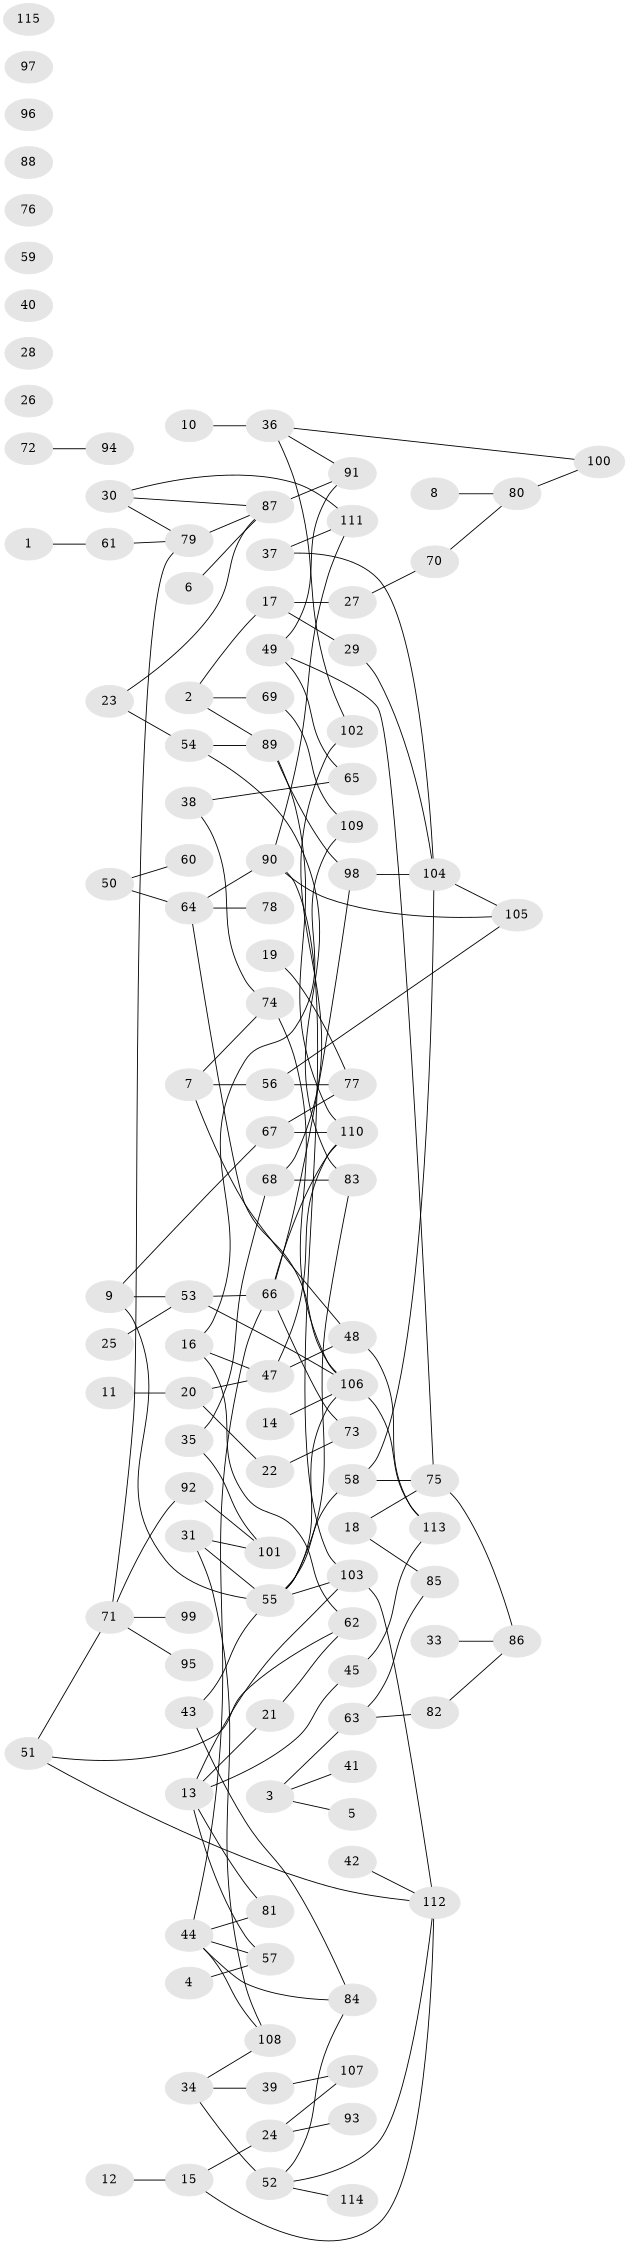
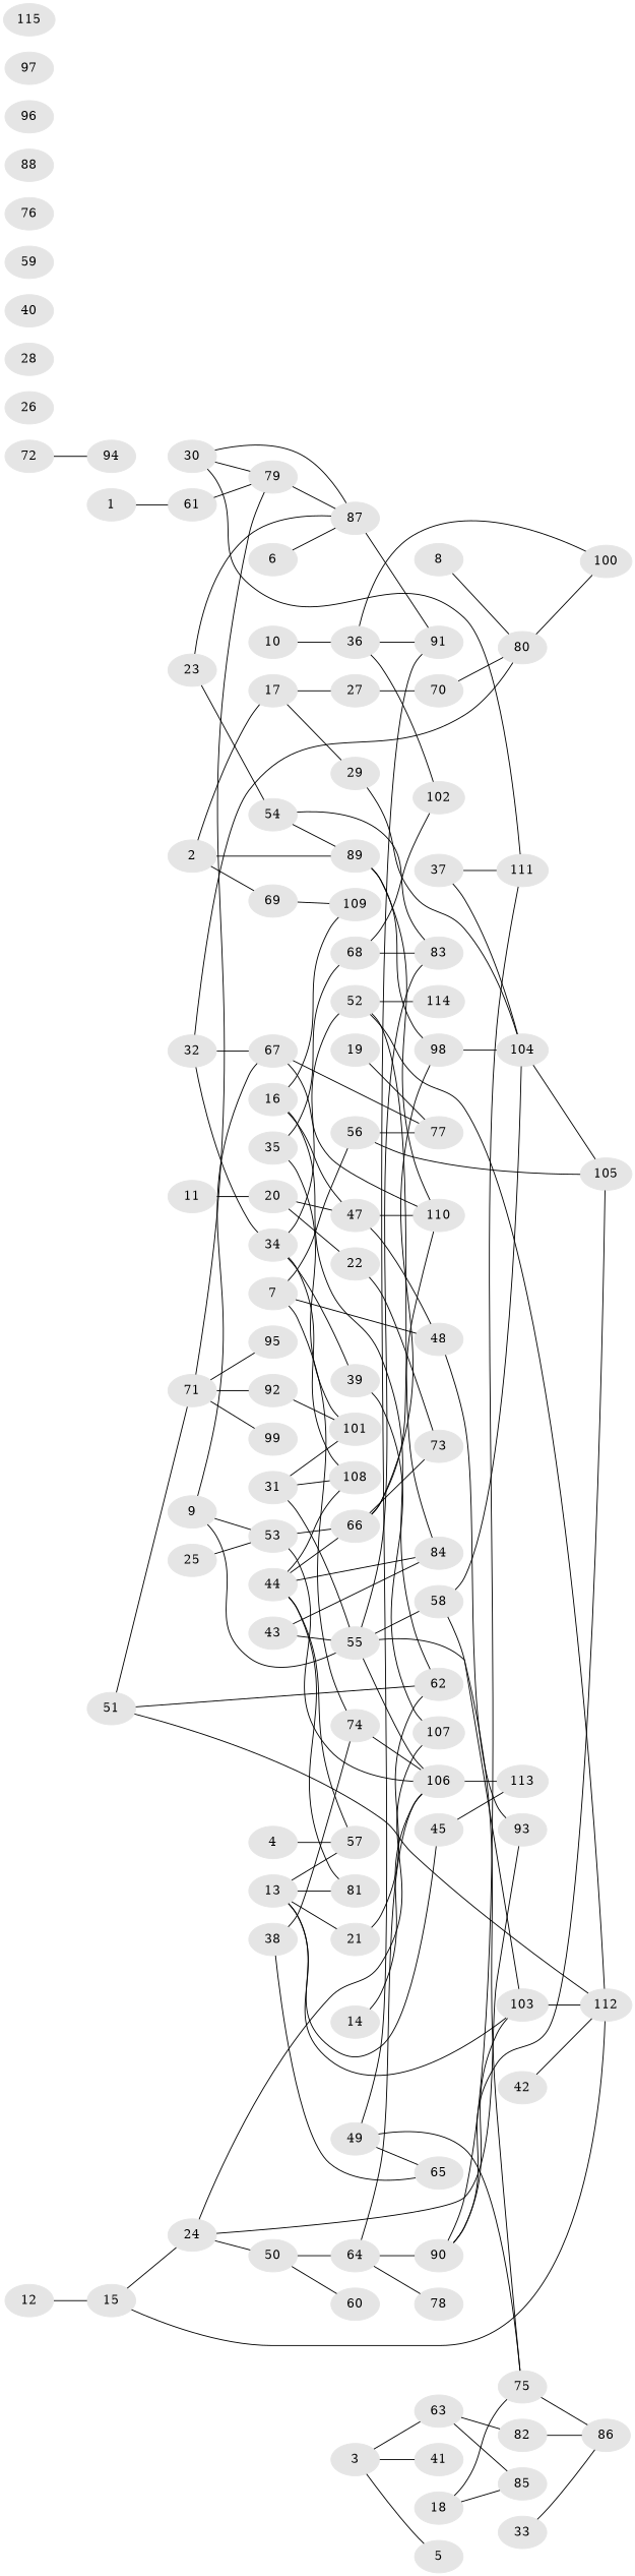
  graph {
    rankdir=LR
    node [color=gray90 style=filled]
    1
    61
    79
    72
    94
    2
    17
    69
    89
    27
    29
    109
    110
    98
    3
    5
    41
    63
    85
    82
    4
    57
    6
    87
    91
    7
    48
    56
    74
    93
    77
    105
    106
    8
    80
    100
    9
    53
    55
    67
    66
    103
    83
    58
    10
    36
    102
    11
    20
    47
    22
    12
    15
    24
    112
    13
    21
    45
    81
    62
    113
    14
    50
    107
    16
    70
    104
    18
    75
    86
    19
    73
    23
    54
    60
    64
    25
    26
    28
    30
    111
    31
    101
    108
    68
+   32
    34
    39
    52
    33
    84
    114
    35
    37
    38
    65
    40
    42
    43
    44
    49
    78
    90
    51
    71
    92
    95
    99
    59
    76
    88
    96
    97
    115
    1 -- 61
    61 -- 79
    79 -- 87
    72 -- 94
    2 -- 17
    2 -- 69
    2 -- 89
    17 -- 27
    17 -- 29
    69 -- 109
    89 -- 110
    89 -- 98
    27 -- 70
    29 -- 104
    98 -- 104
    3 -- 5
    3 -- 41
    3 -- 63
    63 -- 85
    63 -- 82
    82 -- 86
    4 -- 57
    6 -- 87
    87 -- 91
    7 -- 48
    7 -- 56
    7 -- 74
-   48 -- 113
+   48 -- 93
    56 -- 77
    56 -- 105
    74 -- 106
    106 -- 113
    8 -- 80
    80 -- 100
    9 -- 53
    9 -- 55
    9 -- 67
    53 -- 106
    53 -- 66
    55 -- 106
    55 -- 103
    55 -- 83
    55 -- 58
    67 -- 110
    67 -- 77
    66 -- 110
    66 -- 98
    66 -- 73
    103 -- 112
    58 -- 104
    58 -- 75
    10 -- 36
    36 -- 91
    36 -- 100
    36 -- 102
    11 -- 20
    20 -- 47
    20 -- 22
    47 -- 110
    47 -- 48
    22 -- 73
    12 -- 15
    15 -- 24
    15 -- 112
    24 -- 93
+   24 -- 50
    24 -- 107
    13 -- 57
    13 -- 103
    13 -- 21
    13 -- 45
    13 -- 81
    21 -- 62
    45 -- 113
    14 -- 106
    50 -- 60
    50 -- 64
    16 -- 109
    16 -- 47
    16 -- 62
    70 -- 80
    104 -- 105
    18 -- 85
    18 -- 75
    75 -- 86
    19 -- 77
    23 -- 87
    23 -- 54
    54 -- 89
    54 -- 83
    64 -- 106
    64 -- 78
    64 -- 90
    25 -- 53
    30 -- 79
    30 -- 87
    30 -- 111
    31 -- 55
    31 -- 101
    31 -- 108
    68 -- 83
    68 -- 102
+   32 -- 80
+   32 -- 67
+   32 -- 34
    34 -- 108
    34 -- 39
    34 -- 52
    39 -- 107
    52 -- 112
    52 -- 84
    52 -- 114
    33 -- 86
    35 -- 101
    35 -- 68
    37 -- 104
    37 -- 111
    38 -- 74
    38 -- 65
    42 -- 112
    43 -- 55
    43 -- 84
    44 -- 57
    44 -- 66
    44 -- 81
    44 -- 108
    44 -- 84
    49 -- 91
    49 -- 75
    49 -- 65
    90 -- 105
    90 -- 103
    90 -- 111
    51 -- 112
    51 -- 62
    51 -- 71
    71 -- 79
    71 -- 92
    71 -- 95
    71 -- 99
    92 -- 101
  }
